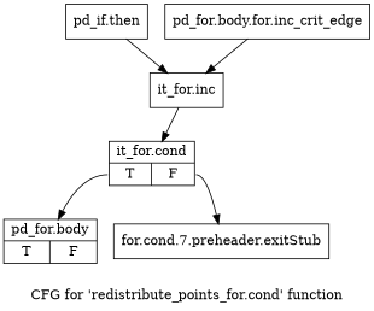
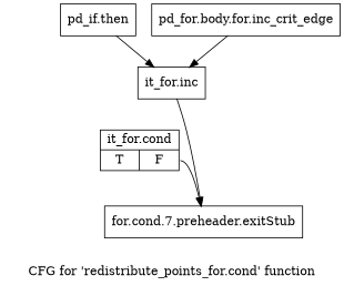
  digraph {
    label="CFG for 'redistribute_points_for.cond' function"
    node [shape=record]
    n1 [label="{it_for.cond|{<s0>T|<s1>F}}"]
    n2 [label="{for.cond.7.preheader.exitStub}"]
-   n3 [label="{pd_for.body|{<s0>T|<s1>F}}"]
    n4 [label="{pd_if.then}"]
    n5 [label="{it_for.inc}"]
    n6 [label="{pd_for.body.for.inc_crit_edge}"]
    n1 -> n2 [tailport=s1]
-   n1 -> n3 [tailport=s0]
    n4 -> n5
-   n5 -> n1
+   n5 -> n2
    n6 -> n5
  }
